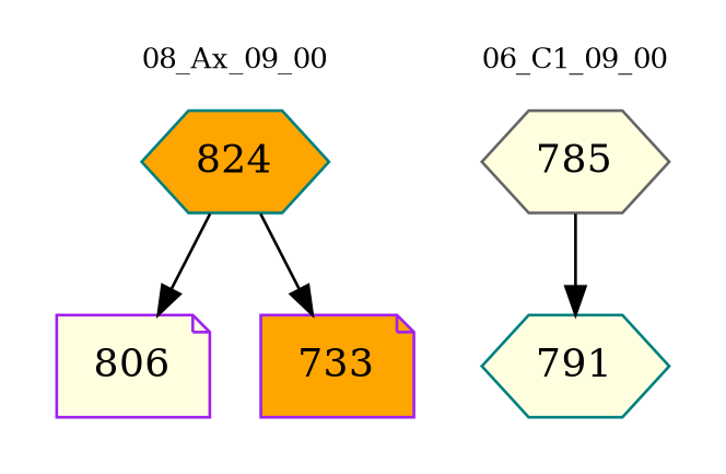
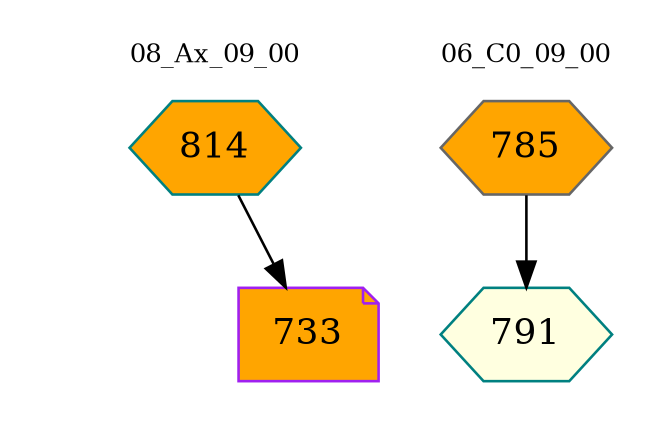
  digraph {
    node [color=teal fillcolor=orange shape=hexagon style=filled]
    edge [color=black]
-   n1 [label=824]
-   n2 [color=purple fillcolor=lightyellow label=806 shape=note]
+   n1 [label=814]
    n3 [color=purple label=733 shape=note]
-   n4 [color=gray40 fillcolor=lightyellow label=785]
+   n4 [color=gray40 label=785]
    n5 [fillcolor=lightyellow label=791]
    subgraph cluster_1 {
      color=white
      fontsize=10
      label="08_Ax_09_00"
      n1
-     n2
      n3
    }
    subgraph cluster_2 {
      color=white
      fontsize=10
-     label="06_C1_09_00"
+     label="06_C0_09_00"
      n4
      n5
    }
-   n1 -> n2
    n1 -> n3
    n4 -> n5
  }
